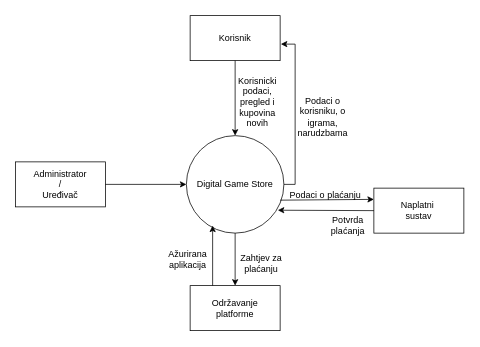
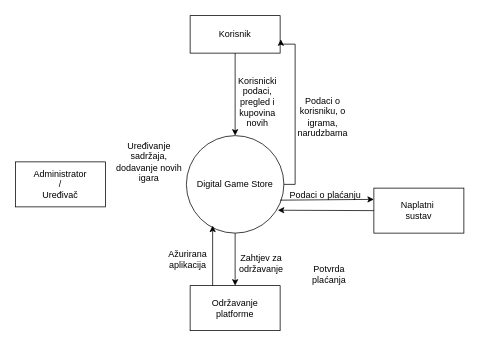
  <mxCell id="0" />
  <mxCell id="1" parent="0" />
  <mxCell id="2" value="Digital Game Store" style="ellipse;whiteSpace=wrap;html=1;aspect=fixed;" parent="1" vertex="1"><mxGeometry x="248" y="180" width="130" height="130" as="geometry" /></mxCell>
- <mxCell id="3" value="Korisnik" style="rounded=0;whiteSpace=wrap;html=1;" parent="1" vertex="1"><mxGeometry x="253" y="20" width="120" height="60" as="geometry" /></mxCell>
+ <mxCell id="3" value="Korisnik" style="rounded=0;whiteSpace=wrap;html=1;" parent="1" vertex="1"><mxGeometry x="253" y="20" width="120" height="50" as="geometry" /></mxCell>
  <mxCell id="4" value="Održavanje&lt;br&gt;platforme" style="rounded=0;whiteSpace=wrap;html=1;" parent="1" vertex="1"><mxGeometry x="253" y="380" width="120" height="60" as="geometry" /></mxCell>
  <mxCell id="5" value="Administrator&lt;br&gt;/&lt;br&gt;Uređivač" style="rounded=0;whiteSpace=wrap;html=1;" parent="1" vertex="1"><mxGeometry x="20" y="215" width="120" height="60" as="geometry" /></mxCell>
  <mxCell id="6" value="" style="endArrow=classic;html=1;rounded=0;entryX=0.5;entryY=0;entryDx=0;entryDy=0;exitX=0.5;exitY=1;exitDx=0;exitDy=0;" parent="1" source="3" target="2" edge="1"><mxGeometry width="50" height="50" relative="1" as="geometry"><mxPoint x="240" y="260" as="sourcePoint" /><mxPoint x="290" y="210" as="targetPoint" /></mxGeometry></mxCell>
  <mxCell id="7" value="Korisnicki podaci, pregled i kupovina novih" style="text;html=1;strokeColor=none;fillColor=none;align=center;verticalAlign=middle;whiteSpace=wrap;rounded=0;" parent="1" vertex="1"><mxGeometry x="313" y="120" width="60" height="30" as="geometry" /></mxCell>
- <mxCell id="8" value="" style="endArrow=classic;html=1;rounded=0;exitX=1;exitY=0.5;exitDx=0;exitDy=0;entryX=0;entryY=0.5;entryDx=0;entryDy=0;" parent="1" source="5" target="2" edge="1"><mxGeometry width="50" height="50" relative="1" as="geometry"><mxPoint x="240" y="250" as="sourcePoint" /><mxPoint x="290" y="200" as="targetPoint" /></mxGeometry></mxCell>
  <mxCell id="9" value="Podaci o korisniku, o igrama, narudzbama" style="text;html=1;strokeColor=none;fillColor=none;align=center;verticalAlign=middle;whiteSpace=wrap;rounded=0;" parent="1" vertex="1"><mxGeometry x="400" y="140" width="60" height="30" as="geometry" /></mxCell>
+ <mxCell id="10" value="Uređivanje sadržaja, dodavanje novih igara" style="text;html=1;strokeColor=none;fillColor=none;align=center;verticalAlign=middle;whiteSpace=wrap;rounded=0;" parent="1" vertex="1"><mxGeometry x="150" y="200" width="97" height="30" as="geometry" /></mxCell>
  <mxCell id="11" style="edgeStyle=orthogonalEdgeStyle;rounded=0;orthogonalLoop=1;jettySize=auto;html=1;entryX=1.008;entryY=0.633;entryDx=0;entryDy=0;entryPerimeter=0;" parent="1" source="2" target="3" edge="1"><mxGeometry relative="1" as="geometry"><mxPoint x="450" y="50" as="targetPoint" /><Array as="points"><mxPoint x="393" y="245" /><mxPoint x="393" y="58" /></Array></mxGeometry></mxCell>
- <mxCell id="12" value="Zahtjev za plaćanju&lt;br&gt;" style="text;html=1;strokeColor=none;fillColor=none;align=center;verticalAlign=middle;whiteSpace=wrap;rounded=0;" parent="1" vertex="1"><mxGeometry x="318" y="335" width="60" height="30" as="geometry" /></mxCell>
+ <mxCell id="12" value="Zahtjev za održavanje&lt;br&gt;" style="text;html=1;strokeColor=none;fillColor=none;align=center;verticalAlign=middle;whiteSpace=wrap;rounded=0;" parent="1" vertex="1"><mxGeometry x="318" y="335" width="60" height="30" as="geometry" /></mxCell>
  <mxCell id="13" value="" style="endArrow=classic;html=1;rounded=0;exitX=0.5;exitY=1;exitDx=0;exitDy=0;entryX=0.5;entryY=0;entryDx=0;entryDy=0;" parent="1" source="2" target="4" edge="1"><mxGeometry width="50" height="50" relative="1" as="geometry"><mxPoint x="240" y="180" as="sourcePoint" /><mxPoint x="290" y="130" as="targetPoint" /></mxGeometry></mxCell>
  <mxCell id="14" value="" style="endArrow=classic;html=1;rounded=0;exitX=0.25;exitY=0;exitDx=0;exitDy=0;" parent="1" source="4" edge="1"><mxGeometry width="50" height="50" relative="1" as="geometry"><mxPoint x="240" y="160" as="sourcePoint" /><mxPoint x="283" y="300" as="targetPoint" /><Array as="points" /></mxGeometry></mxCell>
  <mxCell id="15" value="Ažurirana&lt;br&gt;aplikacija" style="text;html=1;strokeColor=none;fillColor=none;align=center;verticalAlign=middle;whiteSpace=wrap;rounded=0;rotation=0;" parent="1" vertex="1"><mxGeometry x="220" y="330" width="60" height="30" as="geometry" /></mxCell>
  <mxCell id="16" value="Naplatni&amp;nbsp;&lt;br&gt;sustav" style="rounded=0;whiteSpace=wrap;html=1;" parent="1" vertex="1"><mxGeometry x="498" y="250" width="120" height="60" as="geometry" /></mxCell>
  <mxCell id="17" value="" style="endArrow=classic;html=1;rounded=0;exitX=0.962;exitY=0.662;exitDx=0;exitDy=0;exitPerimeter=0;entryX=0;entryY=0.25;entryDx=0;entryDy=0;" parent="1" source="2" target="16" edge="1"><mxGeometry width="50" height="50" relative="1" as="geometry"><mxPoint x="240" y="150" as="sourcePoint" /><mxPoint x="290" y="100" as="targetPoint" /></mxGeometry></mxCell>
  <mxCell id="18" value="Podaci o plaćanju" style="text;html=1;align=center;verticalAlign=middle;resizable=0;points=[];autosize=1;strokeColor=none;fillColor=none;" parent="1" vertex="1"><mxGeometry x="373" y="245" width="120" height="30" as="geometry" /></mxCell>
  <mxCell id="19" value="" style="endArrow=classic;html=1;rounded=0;exitX=0;exitY=0.5;exitDx=0;exitDy=0;entryX=0.938;entryY=0.765;entryDx=0;entryDy=0;entryPerimeter=0;" parent="1" source="16" target="2" edge="1"><mxGeometry width="50" height="50" relative="1" as="geometry"><mxPoint x="240" y="150" as="sourcePoint" /><mxPoint x="290" y="100" as="targetPoint" /></mxGeometry></mxCell>
- <mxCell id="20" value="Potvrda&lt;br&gt;plaćanja" style="text;html=1;align=center;verticalAlign=middle;resizable=0;points=[];autosize=1;strokeColor=none;fillColor=none;" parent="1" vertex="1"><mxGeometry x="428" y="280" width="70" height="40" as="geometry" /></mxCell>
+ <mxCell id="20" value="Potvrda&lt;br&gt;plaćanja" style="text;html=1;align=center;verticalAlign=middle;resizable=0;points=[];autosize=1;strokeColor=none;fillColor=none;" parent="1" vertex="1"><mxGeometry x="403" y="345" width="70" height="40" as="geometry" /></mxCell>
